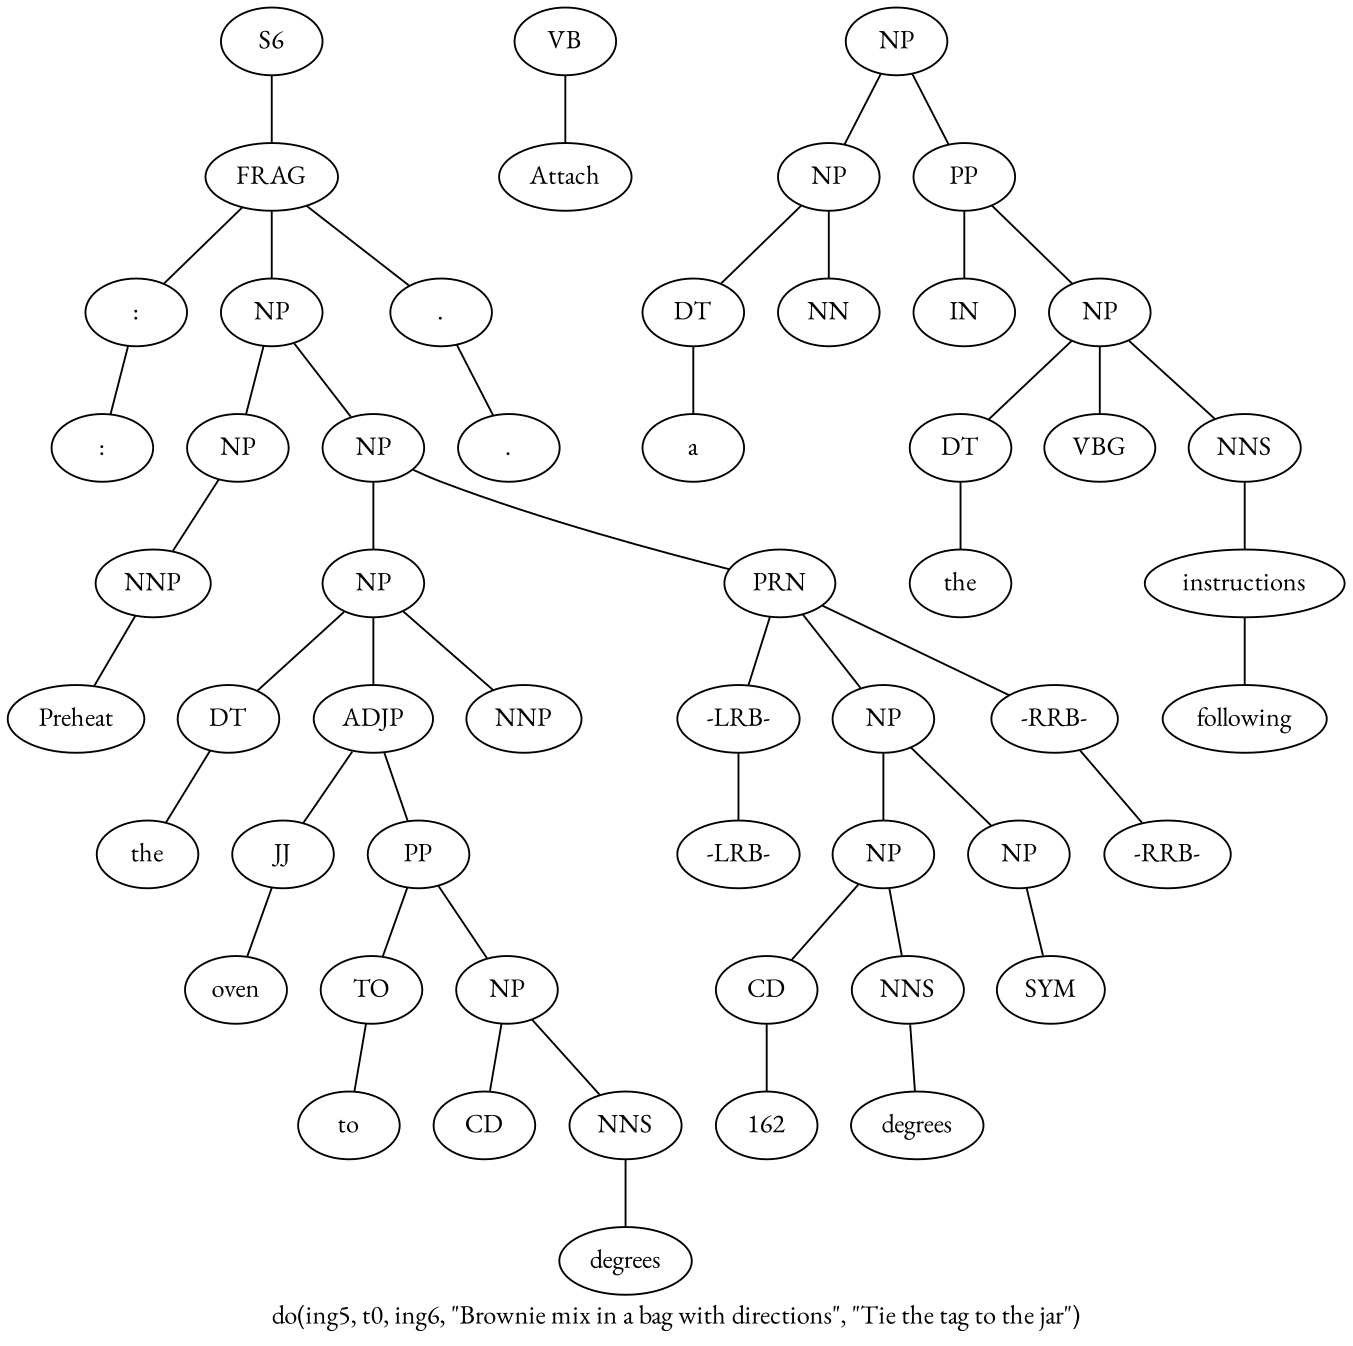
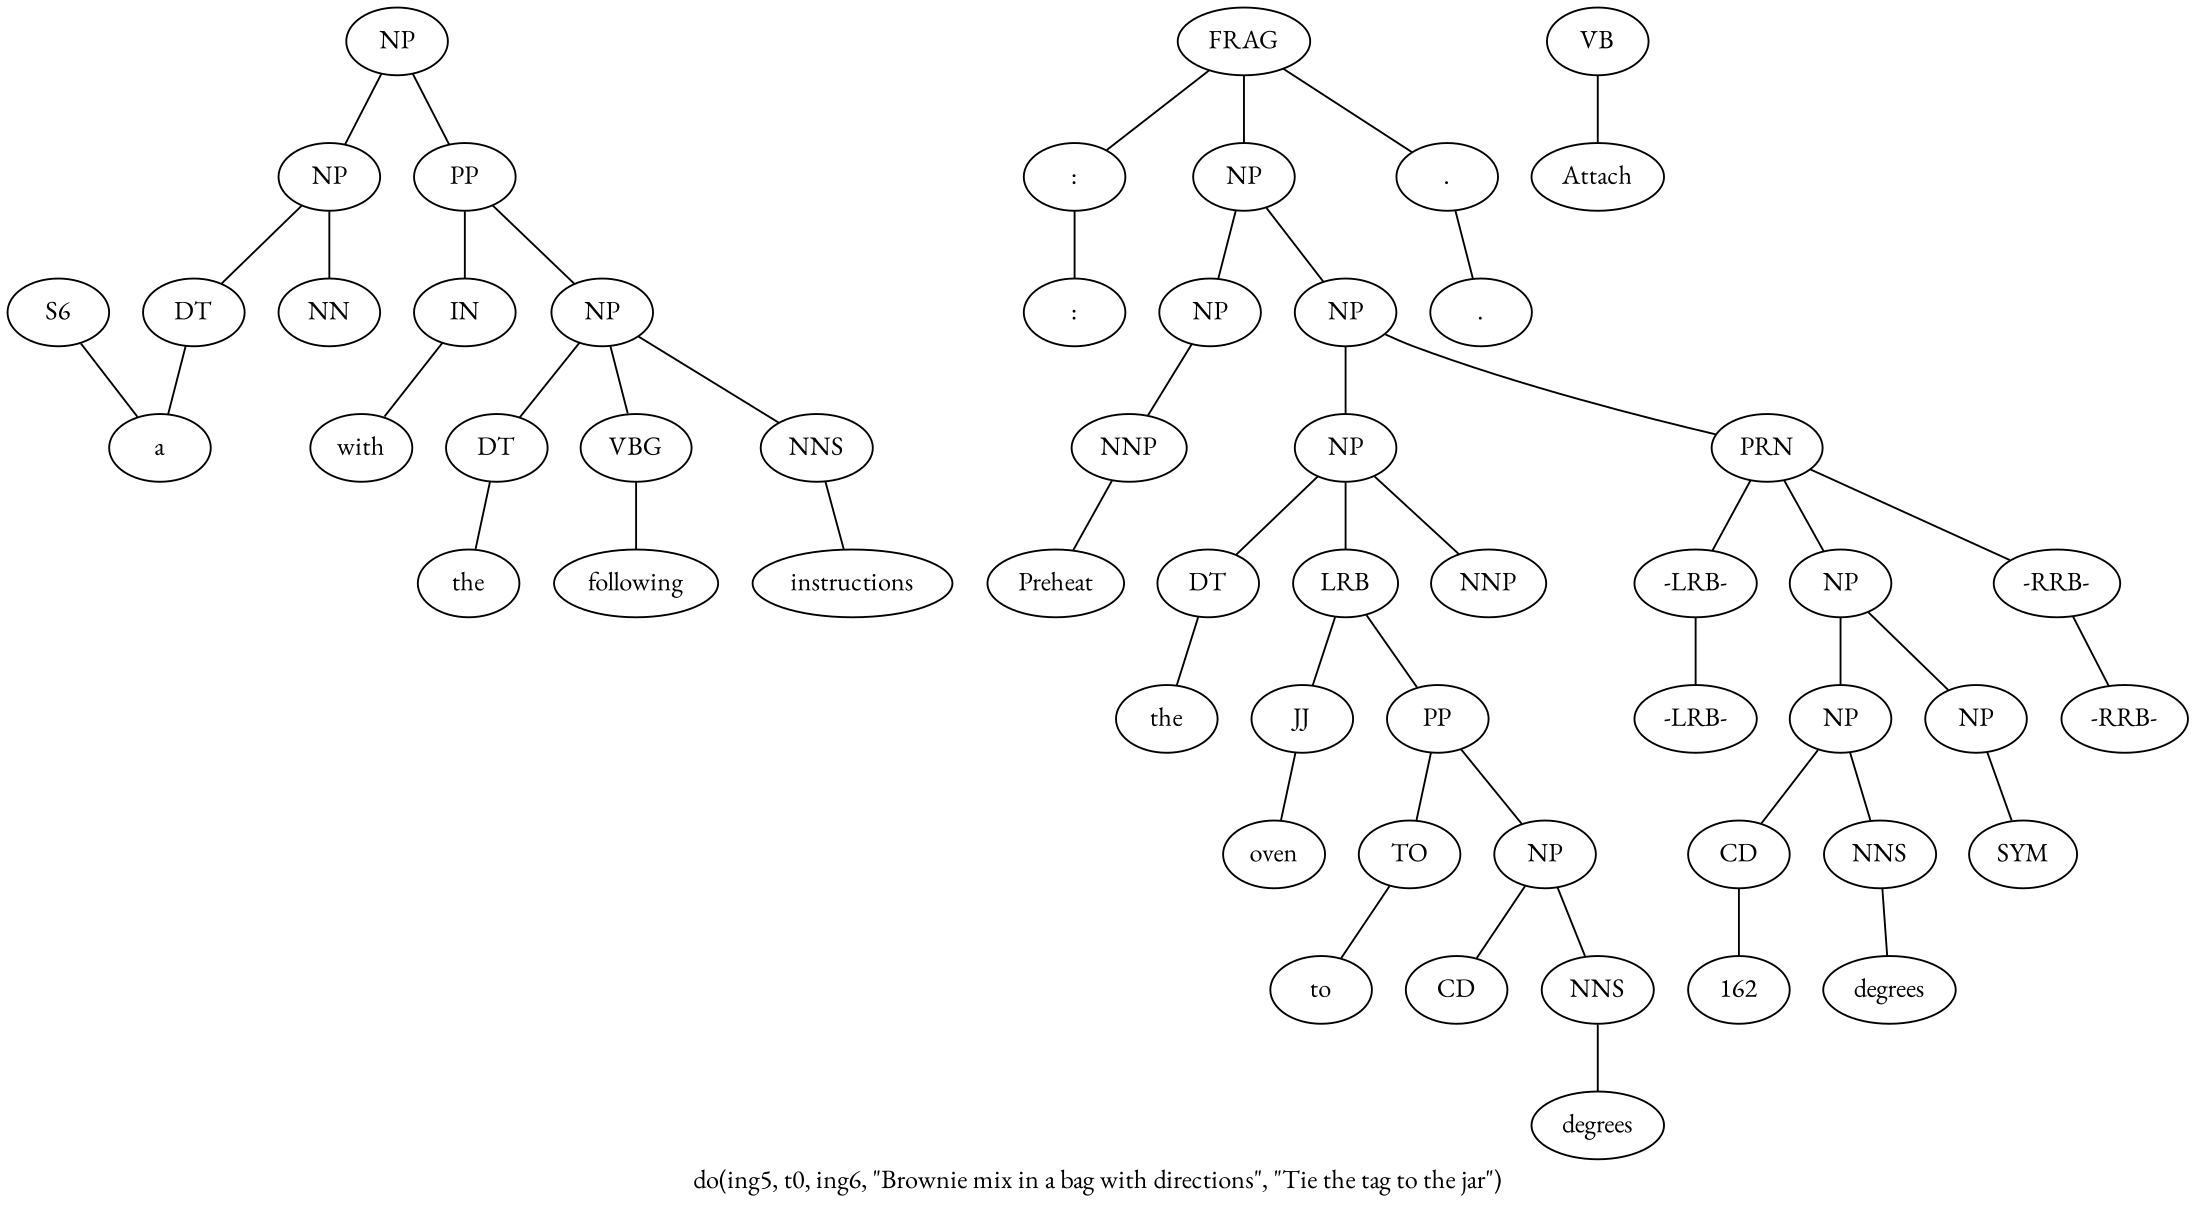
  graph {
    fontname="EB Garamond"
    label="do(ing5, t0, ing6, \"Brownie mix in a bag with directions\", \"Tie the tag to the jar\")"
    node [fontname="EB Garamond"]
    edge [fontname="EB Garamond"]
    n1 [label=S6]
    n2 [label=FRAG]
    n3 [label=":"]
    n4 [label=NP]
    n5 [label="."]
    n6 [label=":"]
    n7 [label=NP]
    n8 [label=NP]
    n9 [label="."]
    n10 [label=VB]
    n11 [label=Attach]
    n12 [label=NP]
    n13 [label=NP]
    n14 [label=PP]
    n15 [label=DT]
    n16 [label=NN]
    n17 [label=IN]
    n18 [label=NP]
    n19 [label=a]
+   n20 [label=with]
    n21 [label=DT]
    n22 [label=VBG]
    n23 [label=NNS]
    n24 [label=the]
    n25 [label=following]
    n26 [label=instructions]
    n27 [label=NNP]
    n28 [label=NP]
    n29 [label=PRN]
    n30 [label=Preheat]
    n31 [label=DT]
-   n32 [label=ADJP]
+   n32 [label=LRB]
    n33 [label=NNP]
    n34 [label="-LRB-"]
    n35 [label=NP]
    n36 [label="-RRB-"]
    n37 [label=the]
    n38 [label=JJ]
    n39 [label=PP]
    n40 [label=oven]
    n41 [label=TO]
    n42 [label=NP]
    n43 [label=to]
    n44 [label=CD]
    n45 [label=NNS]
    n46 [label=degrees]
    n47 [label="-LRB-"]
    n48 [label=NP]
    n49 [label=NP]
    n50 [label="-RRB-"]
    n51 [label=CD]
    n52 [label=NNS]
    n53 [label=SYM]
    n54 [label=162]
    n55 [label=degrees]
-   n1 -- n2
+   n1 -- n19
    n2 -- n3
    n2 -- n4
    n2 -- n5
    n3 -- n6
    n4 -- n7
    n4 -- n8
    n5 -- n9
    n7 -- n27
    n8 -- n28
    n8 -- n29
    n10 -- n11
    n12 -- n13
    n12 -- n14
    n13 -- n15
    n13 -- n16
    n14 -- n17
    n14 -- n18
    n15 -- n19
+   n17 -- n20
    n18 -- n21
    n18 -- n22
    n18 -- n23
    n21 -- n24
-   n26 -- n25
+   n22 -- n25
    n23 -- n26
    n27 -- n30
    n28 -- n31
    n28 -- n32
    n28 -- n33
    n29 -- n34
    n29 -- n35
    n29 -- n36
    n31 -- n37
    n32 -- n38
    n32 -- n39
    n34 -- n47
    n35 -- n48
    n35 -- n49
    n36 -- n50
    n38 -- n40
    n39 -- n41
    n39 -- n42
    n41 -- n43
    n42 -- n44
    n42 -- n45
    n45 -- n46
    n48 -- n51
    n48 -- n52
    n49 -- n53
    n51 -- n54
    n52 -- n55
  }
